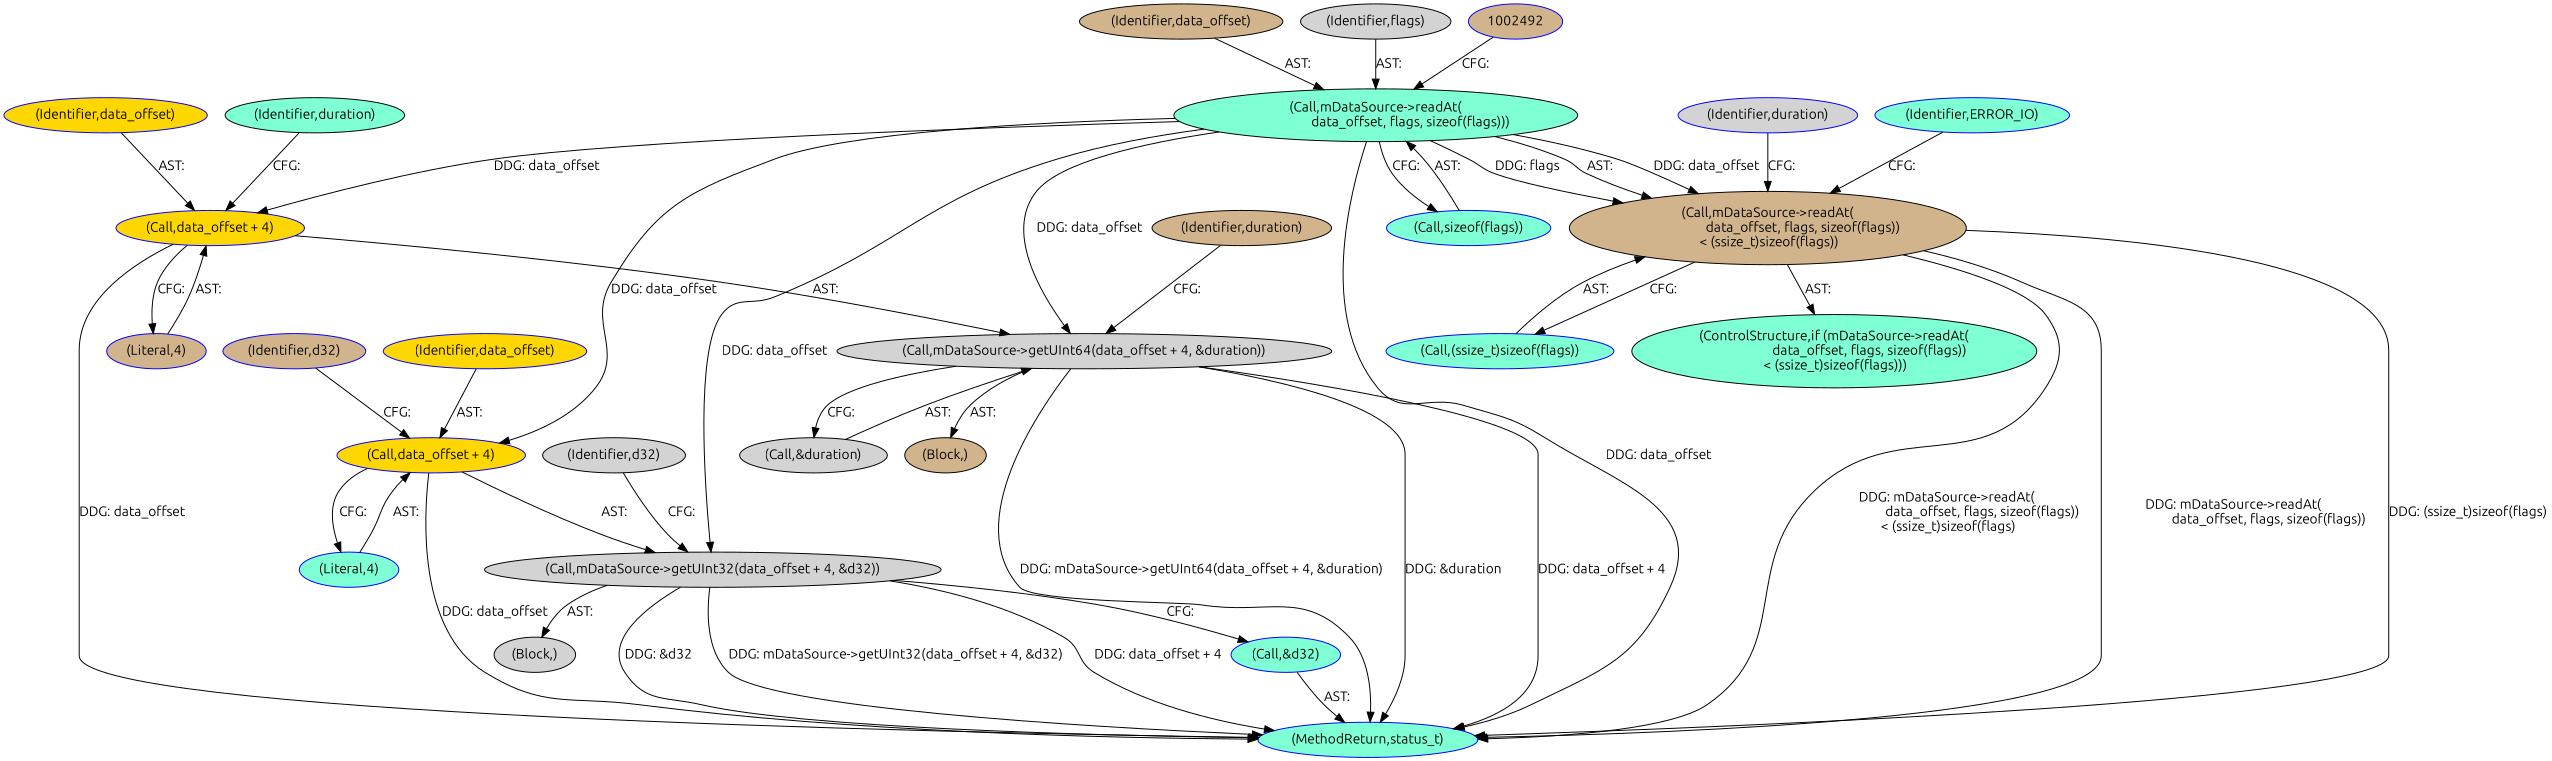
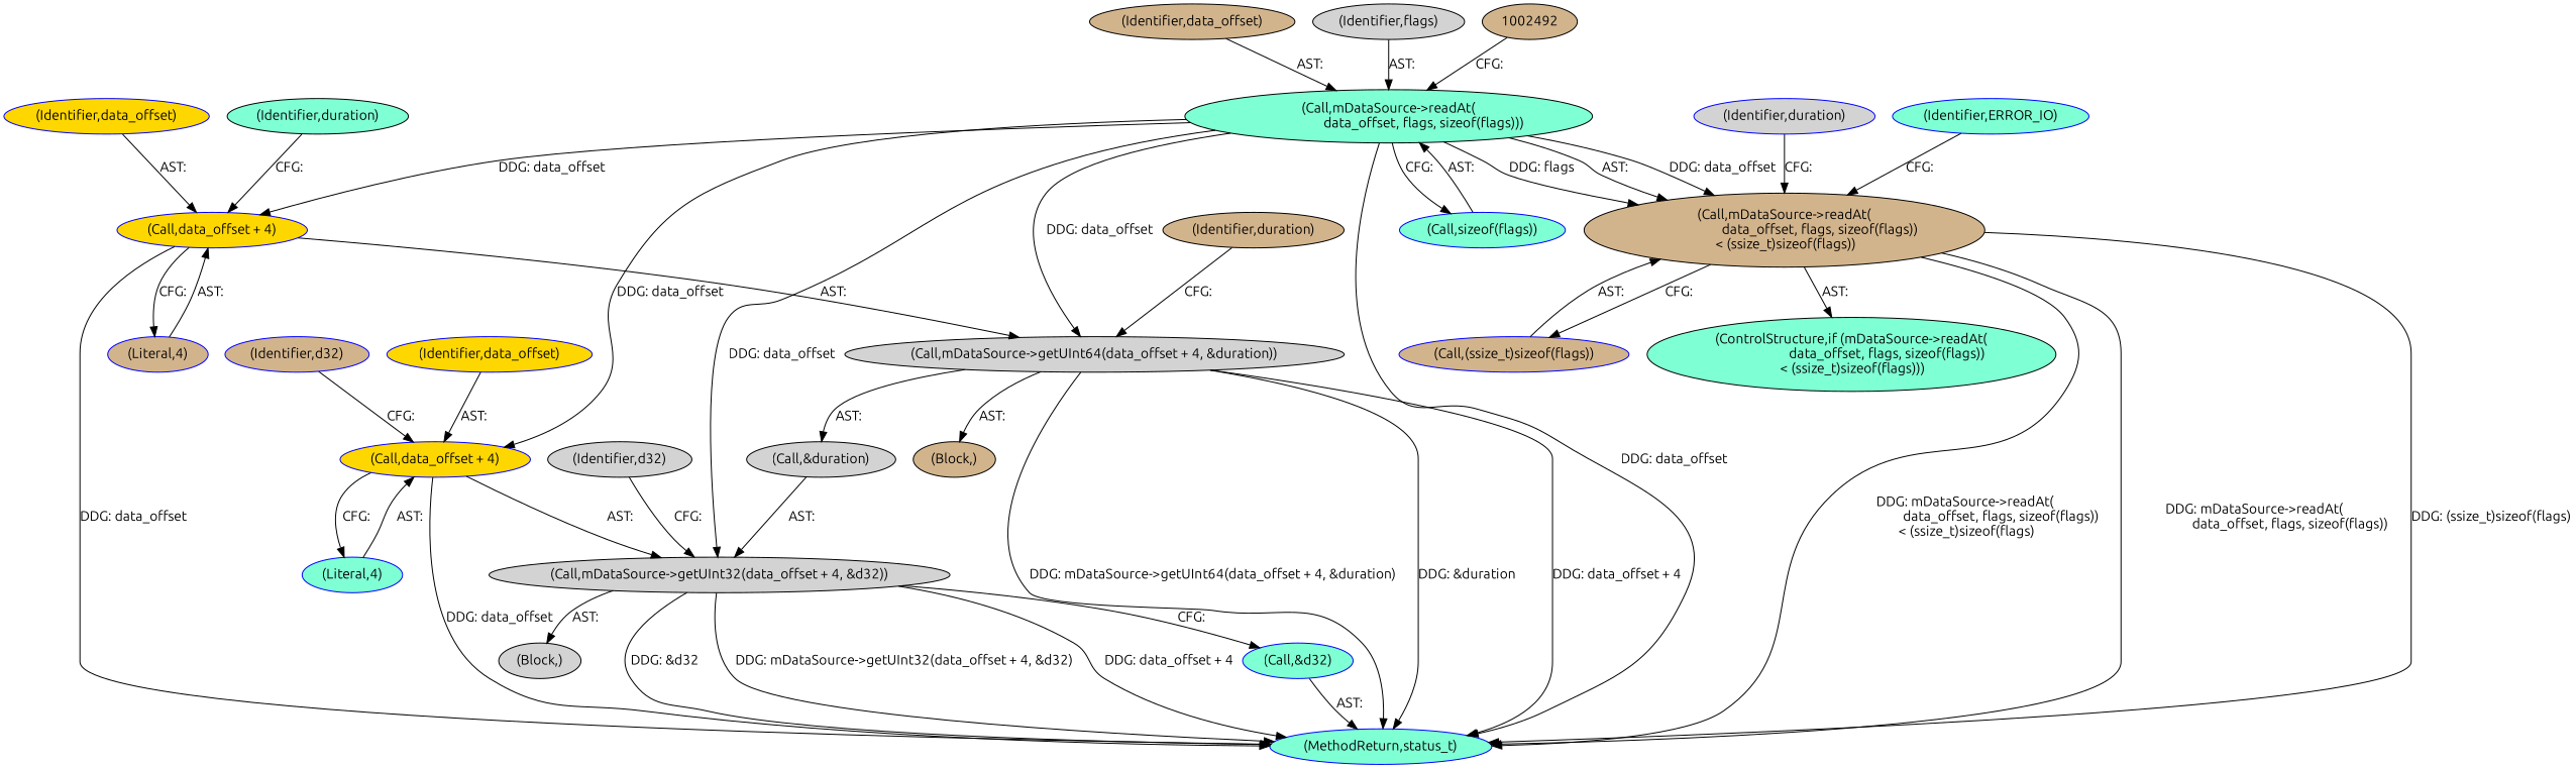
  digraph {
    fontname=Ubuntu
    node [color=blue fillcolor=aquamarine fontname=Ubuntu style=filled]
    edge [fontname=Ubuntu]
    n1 [color=black label="(Call,mDataSource->readAt(\n                        data_offset, flags, sizeof(flags)))"]
    n2 [color=black fillcolor=tan label="(Call,mDataSource->readAt(\n                        data_offset, flags, sizeof(flags))\n < (ssize_t)sizeof(flags))"]
    n3 [color=black fillcolor=lightgrey label="(Call,mDataSource->getUInt64(data_offset + 4, &duration))"]
    n4 [fillcolor=gold label="(Call,data_offset + 4)"]
    n5 [color=black fillcolor=lightgrey label="(Call,mDataSource->getUInt32(data_offset + 4, &d32))"]
    n6 [fillcolor=gold label="(Call,data_offset + 4)"]
    n7 [label="(MethodReturn,status_t)"]
    n8 [label="(Call,sizeof(flags))"]
-   n9 [label="(Call,(ssize_t)sizeof(flags))"]
+   n9 [fillcolor=tan label="(Call,(ssize_t)sizeof(flags))"]
    n10 [color=black label="(ControlStructure,if (mDataSource->readAt(\n                        data_offset, flags, sizeof(flags))\n < (ssize_t)sizeof(flags)))"]
    n11 [color=black fillcolor=lightgrey label="(Call,&duration)"]
    n12 [color=black fillcolor=tan label="(Block,)"]
    n13 [fillcolor=tan label="(Literal,4)"]
    n14 [label="(Call,&d32)"]
    n15 [color=black fillcolor=lightgrey label="(Block,)"]
    n16 [label="(Literal,4)"]
    n17 [fillcolor=gold label="(Identifier,data_offset)"]
    n18 [color=black fillcolor=tan label="(Identifier,data_offset)"]
    n19 [color=black fillcolor=lightgrey label="(Identifier,flags)"]
    n20 [fillcolor=gold label="(Identifier,data_offset)"]
    n21 [fillcolor=lightgrey label="(Identifier,duration)"]
    n22 [color=black fillcolor=lightgrey label="(Identifier,d32)"]
    n23 [fillcolor=tan label="(Identifier,d32)"]
    n24 [label="(Identifier,ERROR_IO)"]
    n25 [color=black fillcolor=tan label="(Identifier,duration)"]
    n26 [color=black label="(Identifier,duration)"]
-   1002492 [fillcolor=tan]
+   1002492 [color=black fillcolor=tan]
    n1 -> n2 [label="AST: "]
    n1 -> n2 [label="DDG: data_offset"]
    n1 -> n2 [label="DDG: flags"]
    n1 -> n3 [label="DDG: data_offset"]
    n1 -> n4 [label="DDG: data_offset"]
    n1 -> n5 [label="DDG: data_offset"]
    n1 -> n6 [label="DDG: data_offset"]
    n1 -> n7 [label="DDG: data_offset"]
    n1 -> n8 [label="CFG: "]
    n2 -> n7 [label="DDG: mDataSource->readAt(\n                        data_offset, flags, sizeof(flags))\n < (ssize_t)sizeof(flags)"]
    n2 -> n7 [label="DDG: mDataSource->readAt(\n                        data_offset, flags, sizeof(flags))"]
    n2 -> n7 [label="DDG: (ssize_t)sizeof(flags)"]
    n2 -> n9 [label="CFG: "]
    n2 -> n10 [label="AST: "]
    n3 -> n7 [label="DDG: mDataSource->getUInt64(data_offset + 4, &duration)"]
    n3 -> n7 [label="DDG: &duration"]
    n3 -> n7 [label="DDG: data_offset + 4"]
-   n3 -> n11 [label="CFG: "]
+   n3 -> n11 [label="AST: "]
    n3 -> n12 [label="AST: "]
    n4 -> n3 [label="AST: "]
    n4 -> n7 [label="DDG: data_offset"]
    n4 -> n13 [label="CFG: "]
    n5 -> n7 [label="DDG: &d32"]
    n5 -> n7 [label="DDG: mDataSource->getUInt32(data_offset + 4, &d32)"]
    n5 -> n7 [label="DDG: data_offset + 4"]
    n5 -> n14 [label="CFG: "]
    n5 -> n15 [label="AST: "]
    n6 -> n5 [label="AST: "]
    n6 -> n7 [label="DDG: data_offset"]
    n6 -> n16 [label="CFG: "]
    n8 -> n1 [label="AST: "]
    n9 -> n2 [label="AST: "]
-   n11 -> n3 [label="AST: "]
+   n11 -> n5 [label="AST: "]
    n13 -> n4 [label="AST: "]
    n14 -> n7 [label="AST: "]
    n16 -> n6 [label="AST: "]
    n17 -> n6 [label="AST: "]
    n18 -> n1 [label="AST: "]
    n19 -> n1 [label="AST: "]
    n20 -> n4 [label="AST: "]
    n21 -> n2 [label="CFG: "]
    n22 -> n5 [label="CFG: "]
    n23 -> n6 [label="CFG: "]
    n24 -> n2 [label="CFG: "]
    n25 -> n3 [label="CFG: "]
    n26 -> n4 [label="CFG: "]
    1002492 -> n1 [label="CFG: "]
  }
